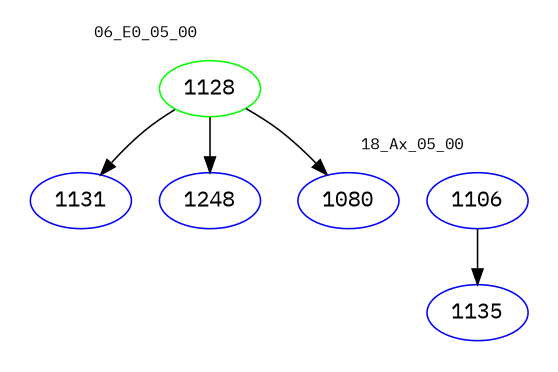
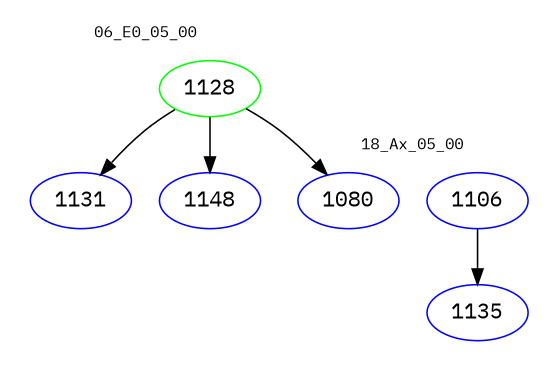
  digraph {
    fontname="IBM Plex Mono"
    node [color=blue fontname="IBM Plex Mono"]
    edge [color=black fontname="IBM Plex Mono"]
    n1 [label=1106]
    n2 [label=1080]
    n3 [label=1135]
    n4 [color=green label=1128]
    n5 [label=1131]
-   n6 [label=1248]
+   n6 [label=1148]
    subgraph cluster_1 {
      color=white
      fontsize=10
      label="18_Ax_05_00"
      n1
      n2
      n3
    }
    subgraph cluster_2 {
      color=white
      fontsize=10
      label="06_E0_05_00"
      n4
      n5
      n6
    }
    n1 -> n3
    n4 -> n2
    n4 -> n5
    n4 -> n6
  }
